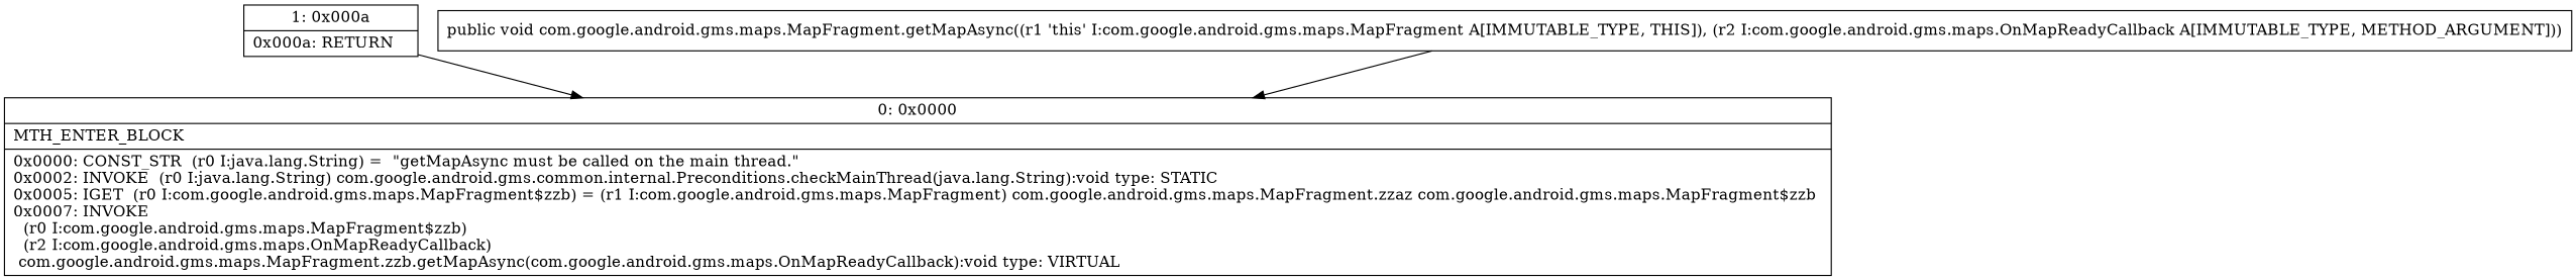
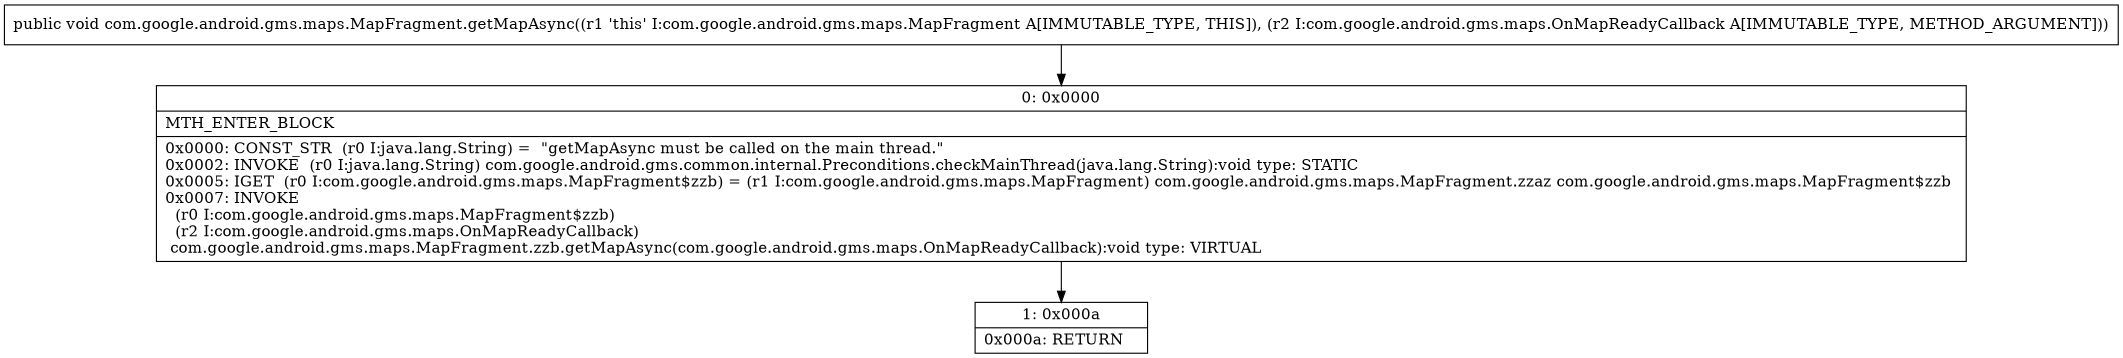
  digraph {
    node [shape=record]
    n1 [label="{0\:\ 0x0000|MTH_ENTER_BLOCK\l|0x0000: CONST_STR  (r0 I:java.lang.String) =  \"getMapAsync must be called on the main thread.\" \l0x0002: INVOKE  (r0 I:java.lang.String) com.google.android.gms.common.internal.Preconditions.checkMainThread(java.lang.String):void type: STATIC \l0x0005: IGET  (r0 I:com.google.android.gms.maps.MapFragment$zzb) = (r1 I:com.google.android.gms.maps.MapFragment) com.google.android.gms.maps.MapFragment.zzaz com.google.android.gms.maps.MapFragment$zzb \l0x0007: INVOKE  \l  (r0 I:com.google.android.gms.maps.MapFragment$zzb)\l  (r2 I:com.google.android.gms.maps.OnMapReadyCallback)\l com.google.android.gms.maps.MapFragment.zzb.getMapAsync(com.google.android.gms.maps.OnMapReadyCallback):void type: VIRTUAL \l}"]
    n2 [label="{1\:\ 0x000a|0x000a: RETURN   \l}"]
    n3 [label="{public void com.google.android.gms.maps.MapFragment.getMapAsync((r1 'this' I:com.google.android.gms.maps.MapFragment A[IMMUTABLE_TYPE, THIS]), (r2 I:com.google.android.gms.maps.OnMapReadyCallback A[IMMUTABLE_TYPE, METHOD_ARGUMENT])) }"]
-   n2 -> n1
+   n1 -> n2
    n3 -> n1
  }
